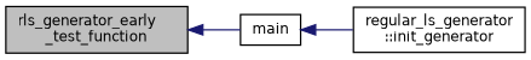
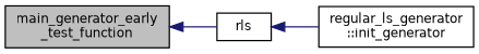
  digraph {
    rankdir=LR
    node [color=black fillcolor=white fontname=Helvetica fontsize=10 shape=record style=filled]
    edge [color=midnightblue dir=back fontname=Helvetica fontsize=10 labelfontname=Helvetica labelfontsize=10 style=solid]
-   n1 [fillcolor=grey75 fontcolor=black height=0.2 label="rls_generator_early\l_test_function" width=0.4]
-   n2 [height=0.2 label=main width=0.4]
+   n1 [fillcolor=grey75 fontcolor=black height=0.2 label="main_generator_early\l_test_function" width=0.4]
+   n2 [height=0.2 label=rls width=0.4]
    n3 [height=0.2 label="regular_ls_generator\l::init_generator" width=0.4]
    n1 -> n2
    n2 -> n3
  }
